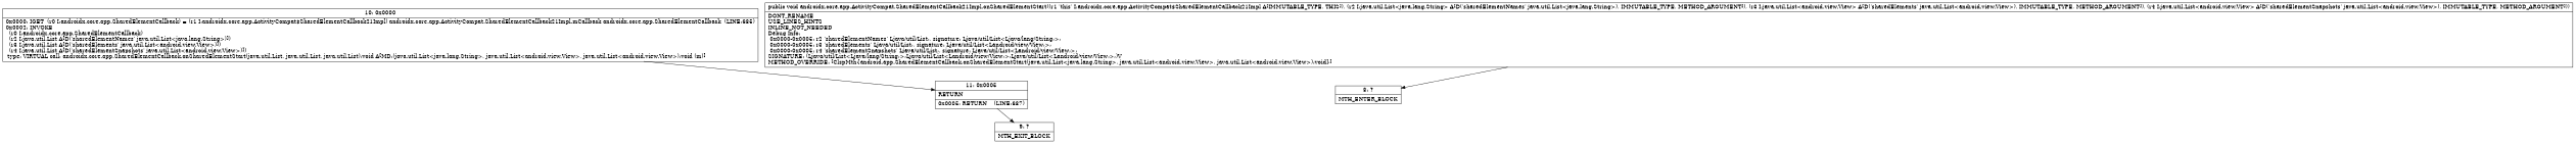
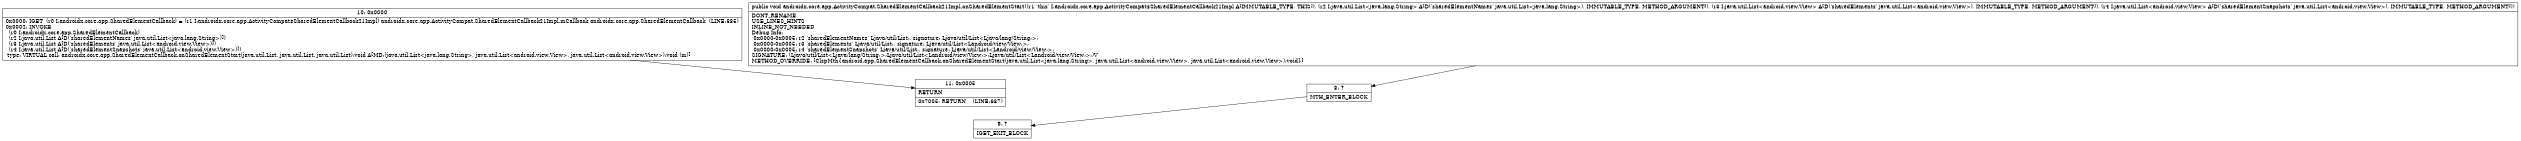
  digraph {
    node [shape=record]
    n1 [label="{8\:\ ?|MTH_ENTER_BLOCK\l}"]
    n2 [label="{10\:\ 0x0000|0x0000: IGET  (r0 I:androidx.core.app.SharedElementCallback) = (r1 I:androidx.core.app.ActivityCompat$SharedElementCallback21Impl) androidx.core.app.ActivityCompat.SharedElementCallback21Impl.mCallback androidx.core.app.SharedElementCallback  (LINE:685)\l0x0002: INVOKE  \l  (r0 I:androidx.core.app.SharedElementCallback)\l  (r2 I:java.util.List A[D('sharedElementNames' java.util.List\<java.lang.String\>)])\l  (r3 I:java.util.List A[D('sharedElements' java.util.List\<android.view.View\>)])\l  (r4 I:java.util.List A[D('sharedElementSnapshots' java.util.List\<android.view.View\>)])\l type: VIRTUAL call: androidx.core.app.SharedElementCallback.onSharedElementStart(java.util.List, java.util.List, java.util.List):void A[MD:(java.util.List\<java.lang.String\>, java.util.List\<android.view.View\>, java.util.List\<android.view.View\>):void (m)]\l}"]
-   n3 [label="{11\:\ 0x0005|RETURN\l|0x0005: RETURN    (LINE:687)\l}"]
-   n4 [label="{9\:\ ?|MTH_EXIT_BLOCK\l}"]
+   n3 [label="{11\:\ 0x0005|RETURN\l|0x7005: RETURN    (LINE:687)\l}"]
+   n4 [label="{9\:\ ?|IGET_EXIT_BLOCK\l}"]
    n5 [label="{public void androidx.core.app.ActivityCompat.SharedElementCallback21Impl.onSharedElementStart((r1 'this' I:androidx.core.app.ActivityCompat$SharedElementCallback21Impl A[IMMUTABLE_TYPE, THIS]), (r2 I:java.util.List\<java.lang.String\> A[D('sharedElementNames' java.util.List\<java.lang.String\>), IMMUTABLE_TYPE, METHOD_ARGUMENT]), (r3 I:java.util.List\<android.view.View\> A[D('sharedElements' java.util.List\<android.view.View\>), IMMUTABLE_TYPE, METHOD_ARGUMENT]), (r4 I:java.util.List\<android.view.View\> A[D('sharedElementSnapshots' java.util.List\<android.view.View\>), IMMUTABLE_TYPE, METHOD_ARGUMENT]))  | DONT_RENAME\lUSE_LINES_HINTS\lINLINE_NOT_NEEDED\lDebug Info:\l  0x0000\-0x0005: r2 'sharedElementNames' Ljava\/util\/List;, signature: Ljava\/util\/List\<Ljava\/lang\/String;\>;\l  0x0000\-0x0005: r3 'sharedElements' Ljava\/util\/List;, signature: Ljava\/util\/List\<Landroid\/view\/View;\>;\l  0x0000\-0x0005: r4 'sharedElementSnapshots' Ljava\/util\/List;, signature: Ljava\/util\/List\<Landroid\/view\/View;\>;\lSIGNATURE: (Ljava\/util\/List\<Ljava\/lang\/String;\>;Ljava\/util\/List\<Landroid\/view\/View;\>;Ljava\/util\/List\<Landroid\/view\/View;\>;)V\lMETHOD_OVERRIDE: [ClspMth\{android.app.SharedElementCallback.onSharedElementStart(java.util.List\<java.lang.String\>, java.util.List\<android.view.View\>, java.util.List\<android.view.View\>):void\}]\l}"]
    n2 -> n3
-   n3 -> n4
+   n1 -> n4
    n5 -> n1
  }
